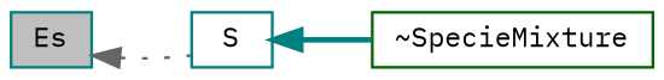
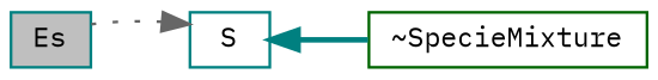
  digraph {
    fontname="IBM Plex Mono"
    rankdir=LR
    node [color=teal fontname="IBM Plex Mono" fontsize=10 shape=record]
    edge [dir=back fontname="IBM Plex Mono" fontsize=10 labelfontname=Helvetica labelfontsize=10]
    n1 [fillcolor=grey75 fontcolor=black height=0.2 label=Es style=filled width=0.4]
    n2 [height=0.2 label=S width=0.4]
    n3 [color=darkgreen height=0.2 label="~SpecieMixture" width=0.4]
-   n1 -> n2 [color=gray40 style=dotted]
+   n2 -> n1 [color=gray40 style=dotted]
    n2 -> n3 [color=teal style=bold]
  }
